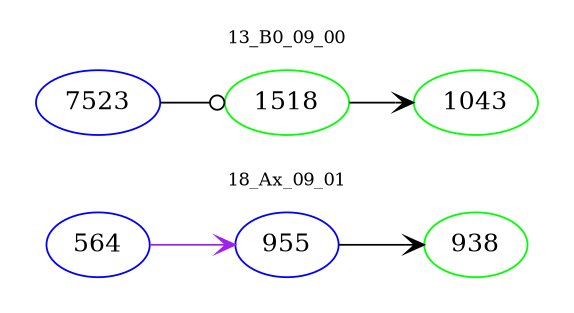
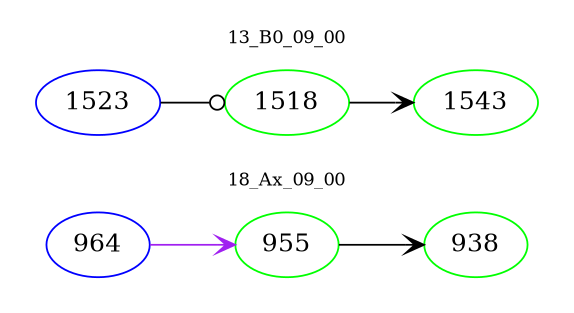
  digraph {
    rankdir=LR
    node [color=green]
    edge [arrowhead=vee color=black]
-   n1 [color=blue label=564]
-   n2 [color=blue label=955]
+   n1 [color=blue label=964]
+   n2 [label=955]
    n3 [label=938]
-   n4 [color=blue label=7523]
+   n4 [color=blue label=1523]
    n5 [label=1518]
-   n6 [label=1043]
+   n6 [label=1543]
    subgraph cluster_1 {
      color=white
      fontsize=10
-     label="18_Ax_09_01"
+     label="18_Ax_09_00"
      n1
      n2
      n3
    }
    subgraph cluster_2 {
      color=white
      fontsize=10
      label="13_B0_09_00"
      n4
      n5
      n6
    }
    n1 -> n2 [color=purple]
    n2 -> n3
    n4 -> n5 [arrowhead=odot]
    n5 -> n6
  }
